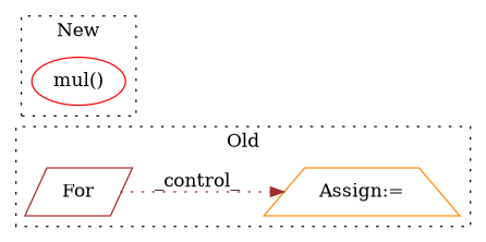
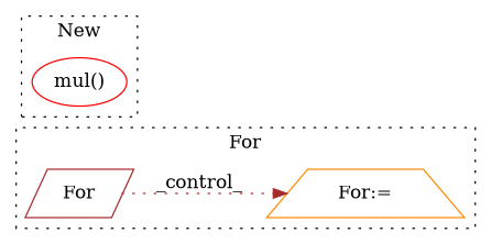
  digraph {
    rankdir=LR
    n1 [a=107 l="4,14" label=For s="11737,11776" shape=parallelogram color=brown]
-   n2 [a=68 l=3 label="Assign:=" s=11800 shape=trapezium color=darkorange]
+   n2 [a=68 l=3 label="For:=" s=11800 shape=trapezium color=darkorange]
    n3 [a=75 l="7,1" label="mul()" s="11687,12028" shape=ellipse color=red]
    subgraph cluster_1 {
-     label=Old
+     label=For
      style=dotted
      n1
      n2
    }
    subgraph cluster_2 {
      label=New
      style=dotted
      n3
    }
    n1 -> n2 [label=_control_ color=brown style=dotted]
  }
